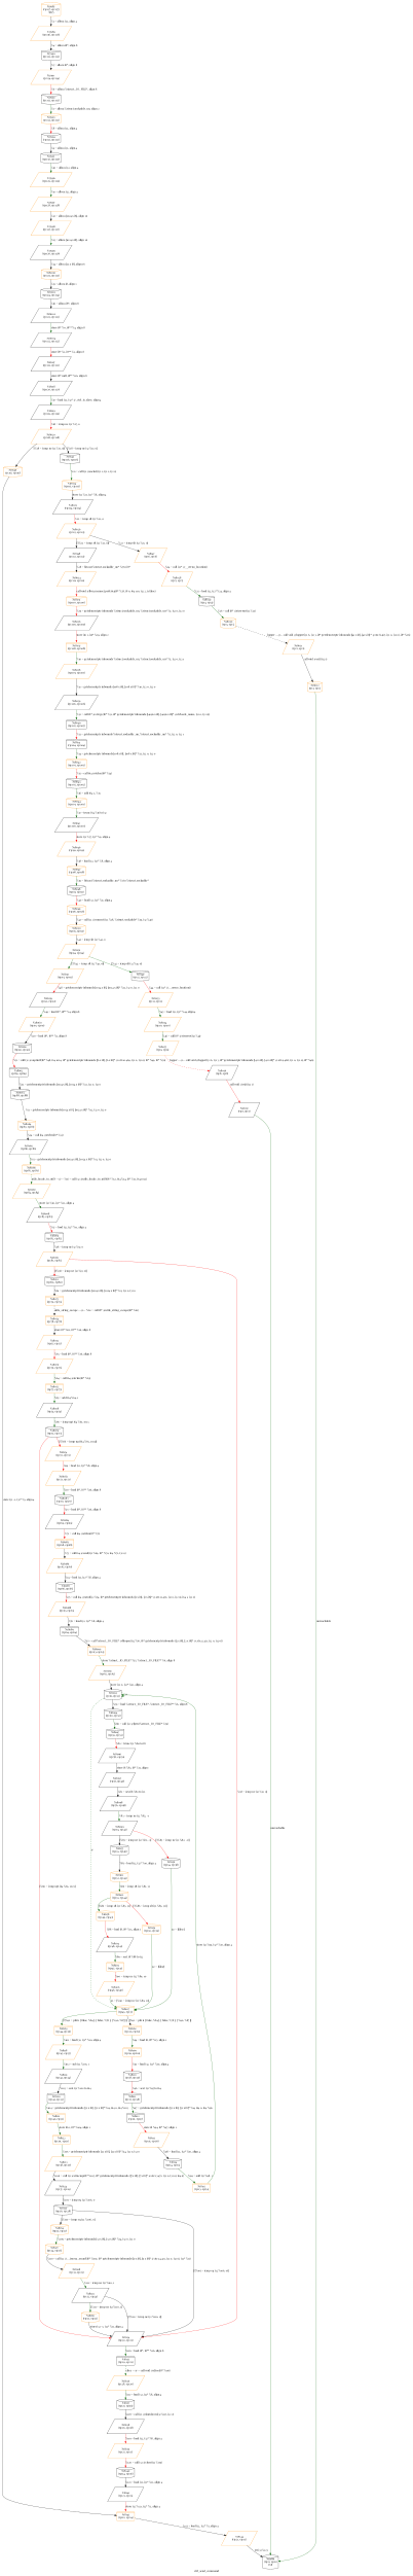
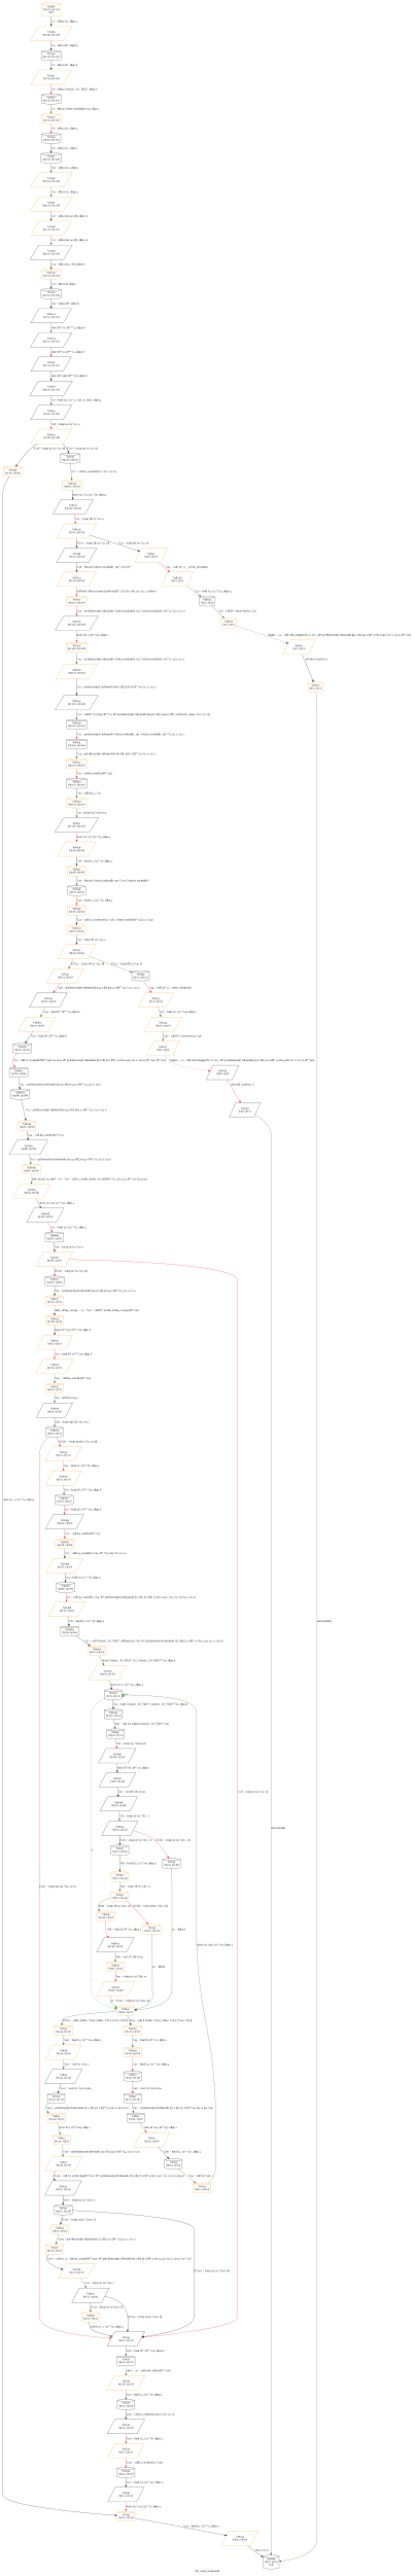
  digraph {
    fontname="Playfair Display"
    label=ctrl_send_command
    node [color=darkorange fontname="Playfair Display" shape=cylinder]
    edge [color=darkgreen fontname="Playfair Display"]
    n1 [color=black label="N17986\n(rp:0, ep:0)\nexit"]
    n2 [label="N17987\n(rp:137, ep:137)\nentry"]
    n3 [label="N17989\n(rp:136, ep:136)" shape=parallelogram]
    n4 [color=black label="N17990\n(rp:135, ep:135)"]
    n5 [label="N17991\n(rp:134, ep:134)" shape=parallelogram]
    n6 [color=black label="N17992\n(rp:133, ep:133)"]
    n7 [label="N17993\n(rp:132, ep:132)"]
    n8 [color=black label="N17994\n(rp:131, ep:131)"]
    n9 [color=black label="N17995\n(rp:130, ep:130)"]
    n10 [label="N17996\n(rp:129, ep:129)" shape=parallelogram]
    n11 [label="N17997\n(rp:128, ep:128)" shape=parallelogram]
    n12 [label="N17998\n(rp:127, ep:127)" shape=parallelogram]
    n13 [color=black label="N17999\n(rp:126, ep:126)" shape=parallelogram]
    n14 [label="N18000\n(rp:125, ep:125)"]
    n15 [color=black label="N18001\n(rp:124, ep:124)"]
    n16 [color=black label="N18002\n(rp:123, ep:123)" shape=parallelogram]
    n17 [color=black label="N18004\n(rp:122, ep:122)" shape=parallelogram]
    n18 [color=black label="N18017\n(rp:121, ep:121)" shape=parallelogram]
    n19 [color=black label="N18018\n(rp:120, ep:120)" shape=parallelogram]
    n20 [color=black label="N18019\n(rp:119, ep:119)" shape=parallelogram]
    n21 [label="N18020\n(rp:118, ep:118)" shape=parallelogram]
    n22 [color=black label="N18145\n(rp:116, ep:116)"]
    n23 [label="N18146\n(rp:117, ep:117)"]
    n24 [label="N18024\n(rp:115, ep:115)"]
    n25 [label="N18143\n(rp:22, ep:14)"]
    n26 [color=black label="N18025\n(rp:114, ep:114)" shape=parallelogram]
    n27 [label="N18144\n(rp:21, ep:13)" shape=parallelogram]
    n28 [label="N18026\n(rp:113, ep:113)" shape=parallelogram]
    n29 [label="N18147\n(rp:6, ep:6)" shape=parallelogram]
    n30 [color=black label="N18148\n(rp:112, ep:112)" shape=parallelogram]
    n31 [label="N18028\n(rp:5, ep:5)" shape=parallelogram]
    n32 [label="N18034\n(rp:111, ep:111)" shape=parallelogram]
    n33 [color=black label="N18029\n(rp:4, ep:4)"]
    n34 [label="N18035\n(rp:110, ep:110)"]
    n35 [label="N18030\n(rp:3, ep:3)"]
    n36 [label="N18031\n(rp:2, ep:2)" shape=parallelogram]
    n37 [label="N18032\n(rp:1, ep:1)"]
    n38 [color=black label="N18036\n(rp:109, ep:109)" shape=parallelogram]
    n39 [label="N18037\n(rp:108, ep:108)"]
    n40 [label="N18038\n(rp:107, ep:107)" shape=parallelogram]
    n41 [color=black label="N18039\n(rp:106, ep:106)" shape=parallelogram]
    n42 [color=black label="N18040\n(rp:105, ep:105)"]
    n43 [color=black label="N18041\n(rp:104, ep:104)"]
    n44 [label="N18042\n(rp:103, ep:103)"]
    n45 [color=black label="N18043\n(rp:102, ep:102)"]
    n46 [label="N18044\n(rp:101, ep:101)"]
    n47 [color=black label="N18045\n(rp:100, ep:100)" shape=parallelogram]
    n48 [label="N18046\n(rp:99, ep:99)" shape=parallelogram]
    n49 [label="N18047\n(rp:98, ep:98)"]
    n50 [color=black label="N18048\n(rp:97, ep:97)"]
    n51 [label="N18049\n(rp:96, ep:96)"]
    n52 [label="N18050\n(rp:95, ep:95)"]
    n53 [label="N18051\n(rp:94, ep:94)" shape=parallelogram]
    n54 [color=black label="N18149\n(rp:12, ep:12)"]
    n55 [label="N18150\n(rp:93, ep:93)" shape=parallelogram]
    n56 [label="N18053\n(rp:11, ep:11)" shape=parallelogram]
    n57 [color=black label="N18059\n(rp:92, ep:92)" shape=parallelogram]
    n58 [label="N18054\n(rp:10, ep:10)" shape=parallelogram]
    n59 [label="N18060\n(rp:91, ep:91)" shape=parallelogram]
    n60 [label="N18055\n(rp:9, ep:9)" shape=parallelogram]
    n61 [color=black label="N18056\n(rp:8, ep:8)" shape=parallelogram]
    n62 [color=black label="N18057\n(rp:7, ep:7)" shape=parallelogram]
    n63 [color=black label="N18061\n(rp:90, ep:90)"]
    n64 [color=black label="N18062\n(rp:89, ep:89)"]
    n65 [color=black label="N18063\n(rp:88, ep:88)"]
    n66 [label="N18064\n(rp:87, ep:87)"]
    n67 [color=black label="N18065\n(rp:86, ep:86)" shape=parallelogram]
    n68 [label="N18066\n(rp:85, ep:85)"]
    n69 [label="N18067\n(rp:84, ep:84)" shape=parallelogram]
    n70 [color=black label="N18068\n(rp:83, ep:83)" shape=parallelogram]
    n71 [color=black label="N18069\n(rp:82, ep:82)"]
    n72 [label="N18070\n(rp:81, ep:81)" shape=parallelogram]
    n73 [color=black label="N18152\n(rp:80, ep:80)"]
    n74 [color=black label="N18134\n(rp:30, ep:22)" shape=parallelogram]
    n75 [label="N18073\n(rp:79, ep:79)"]
    n76 [color=black label="N18135\n(rp:29, ep:21)"]
    n77 [label="N18074\n(rp:78, ep:78)"]
    n78 [label="N18136\n(rp:28, ep:20)" shape=parallelogram]
    n79 [label="N18075\n(rp:77, ep:77)" shape=parallelogram]
    n80 [label="N18076\n(rp:76, ep:76)" shape=parallelogram]
    n81 [label="N18077\n(rp:75, ep:75)"]
    n82 [color=black label="N18078\n(rp:74, ep:74)" shape=parallelogram]
    n83 [color=black label="N18079\n(rp:73, ep:73)"]
    n84 [label="N18154\n(rp:72, ep:72)" shape=parallelogram]
    n85 [label="N18082\n(rp:71, ep:71)" shape=parallelogram]
    n86 [color=black label="N18083\n(rp:70, ep:70)"]
    n87 [color=black label="N18084\n(rp:69, ep:69)" shape=parallelogram]
    n88 [label="N18085\n(rp:68, ep:68)"]
    n89 [label="N18086\n(rp:67, ep:67)" shape=parallelogram]
    n90 [color=black label="N18087\n(rp:66, ep:66)"]
    n91 [label="N18088\n(rp:65, ep:65)" shape=parallelogram]
    n92 [color=black label="N18089\n(rp:64, ep:64)"]
    n93 [label="N18090\n(rp:63, ep:63)"]
-   n94 [label="N18091\n(rp:62, ep:62)" shape=parallelogram]
+   n94 [label="N18091\n(rp:62, ep:65)" shape=parallelogram]
    n95 [color=black label="N18093\n(rp:61, ep:53)"]
    n96 [color=black label="N18094\n(rp:60, ep:52)"]
    n97 [label="N18107\n(rp:45, ep:37)"]
    n98 [color=black label="N18095\n(rp:59, ep:51)"]
    n99 [label="N18162\n(rp:20, ep:61)"]
    n100 [label="N18163\n(rp:44, ep:36)"]
    n101 [color=black label="N18096\n(rp:58, ep:50)" shape=parallelogram]
    n102 [label="N18109\n(rp:19, ep:60)"]
    n103 [label="N18118\n(rp:43, ep:35)" shape=parallelogram]
    n104 [color=black label="N18097\n(rp:57, ep:49)" shape=parallelogram]
    n105 [color=black label="N18098\n(rp:56, ep:48)" shape=parallelogram]
    n106 [color=black label="N18099\n(rp:55, ep:47)" shape=parallelogram]
    n107 [color=black label="N18155\n(rp:53, ep:46)"]
    n108 [color=black label="N18156\n(rp:54, ep:38)"]
    n109 [label="N18101\n(rp:52, ep:45)"]
    n110 [label="N18102\n(rp:51, ep:44)"]
    n111 [label="N18158\n(rp:49, ep:43)"]
    n112 [label="N18159\n(rp:50, ep:39)"]
    n113 [color=black label="N18104\n(rp:48, ep:42)" shape=parallelogram]
    n114 [label="N18105\n(rp:47, ep:41)"]
    n115 [label="N18106\n(rp:46, ep:40)" shape=parallelogram]
    n116 [color=black label="N18110\n(rp:18, ep:59)"]
    n117 [color=black label="N18119\n(rp:42, ep:34)" shape=parallelogram]
    n118 [color=black label="N18111\n(rp:17, ep:58)"]
    n119 [color=black label="N18112\n(rp:16, ep:57)"]
    n120 [label="N18113\n(rp:15, ep:56)" shape=parallelogram]
    n121 [color=black label="N18114\n(rp:14, ep:55)"]
    n122 [label="N18115\n(rp:13, ep:54)"]
    n123 [color=black label="N18120\n(rp:41, ep:33)"]
    n124 [label="N18121\n(rp:40, ep:32)"]
    n125 [label="N18122\n(rp:39, ep:31)"]
    n126 [label="N18123\n(rp:38, ep:30)" shape=parallelogram]
    n127 [color=black label="N18124\n(rp:37, ep:29)" shape=parallelogram]
    n128 [color=black label="N18125\n(rp:36, ep:28)"]
    n129 [label="N18164\n(rp:35, ep:27)"]
    n130 [label="N18127\n(rp:34, ep:26)"]
    n131 [label="N18128\n(rp:33, ep:25)" shape=parallelogram]
    n132 [color=black label="N18129\n(rp:32, ep:24)" shape=parallelogram]
    n133 [label="N18166\n(rp:31, ep:23)"]
    n134 [color=black label="N18137\n(rp:27, ep:19)"]
    n135 [color=black label="N18138\n(rp:26, ep:18)" shape=parallelogram]
    n136 [label="N18139\n(rp:25, ep:17)" shape=parallelogram]
    n137 [color=black label="N18140\n(rp:24, ep:16)"]
    n138 [color=black label="N18141\n(rp:23, ep:15)" shape=parallelogram]
    n2 -> n3 [color=black label="%3 = alloca i32, align 4"]
    n3 -> n4 [color=black label="%4 = alloca i8*, align 8"]
    n4 -> n5 [color=black label="%5 = alloca i8*, align 8"]
    n5 -> n6 [color=red label="%6 = alloca %struct._IO_FILE*, align 8"]
    n6 -> n7 [label="%7 = alloca %struct.sockaddr_un, align 2"]
    n7 -> n8 [color=red label="%8 = alloca i32, align 4"]
    n8 -> n9 [color=black label="%9 = alloca i32, align 4"]
    n9 -> n10 [label="%10 = alloca i32, align 4"]
    n10 -> n11 [label="%11 = alloca i32, align 4"]
    n11 -> n12 [color=black label="%12 = alloca [1024 x i8], align 16"]
    n12 -> n13 [label="%13 = alloca [1024 x i8], align 16"]
    n13 -> n14 [color=black label="%14 = alloca [32 x i8], align 16"]
    n14 -> n15 [color=black label="%15 = alloca i8, align 1"]
    n15 -> n16 [color=black label="%16 = alloca i8*, align 8"]
    n16 -> n17 [label="store i8* %0, i8** %4, align 8"]
    n17 -> n18 [color=red label="store i8* %1, i8** %5, align 8"]
    n18 -> n19 [color=black label="store i8* null, i8** %16, align 8"]
    n19 -> n20 [label="%17 = load i32, i32* @_ctrl_is_slave, align 4"]
    n20 -> n21 [color=red label="%18 = icmp ne i32 %17, 0"]
    n21 -> n22 [color=black label="[%18 = icmp ne i32 %17, 0]"]
    n21 -> n23 [color=black label="[!(%18 = icmp ne i32 %17, 0)]"]
    n22 -> n24 [label="%21 = call i32 @socket(i32 1, i32 1, i32 0)"]
    n23 -> n25 [color=black label="store i32 -1, i32* %3, align 4"]
    n24 -> n26 [color=black label="store i32 %21, i32* %8, align 4"]
    n25 -> n27 [color=black label="%123 = load i32, i32* %3, align 4"]
    n26 -> n28 [color=red label="%22 = icmp slt i32 %21, 0"]
    n27 -> n1 [color=black label="ret i32 %123"]
    n28 -> n29 [color=black label="[%22 = icmp slt i32 %21, 0]"]
    n28 -> n30 [color=black label="[!(%22 = icmp slt i32 %21, 0)]"]
    n29 -> n31 [color=red label="%24 = call i32* @__errno_location()"]
    n30 -> n32 [color=black label="%28 = bitcast %struct.sockaddr_un* %7 to i8*"]
    n31 -> n33 [label="%25 = load i32, i32* %24, align 4"]
    n32 -> n34 [color=red label="call void @llvm.memset.p0i8.i64(i8* %28, i8 0, i64 110, i32 2, i1 false)"]
    n33 -> n35 [label="%26 = call i8* @strerror(i32 %25)"]
    n34 -> n38 [color=red label="%29 = getelementptr inbounds %struct.sockaddr_un, %struct.sockaddr_un* %7, i32 0, i32 0"]
    n35 -> n36 [color=black label="logger --@-- call void @logger(i32 6, i32 3, i8* getelementptr inbounds ([41 x i8], [41 x i8]* @.str.8.467, i32 0, i32 0), i8* %26)" style=dashed]
    n36 -> n37 [color=black label="call void @exit(i32 1)"]
    n37 -> n1 [label=unreachable]
    n38 -> n39 [color=red label="store i16 1, i16* %29, align 2"]
    n39 -> n40 [label="%30 = getelementptr inbounds %struct.sockaddr_un, %struct.sockaddr_un* %7, i32 0, i32 1"]
    n40 -> n41 [color=black label="%31 = getelementptr inbounds [108 x i8], [108 x i8]* %30, i32 0, i32 0"]
    n41 -> n42 [label="%32 = call i8* @strcpy(i8* %31, i8* getelementptr inbounds ([4096 x i8], [4096 x i8]* @ctrlsock_name, i32 0, i32 0))"]
    n42 -> n43 [color=red label="%33 = getelementptr inbounds %struct.sockaddr_un, %struct.sockaddr_un* %7, i32 0, i32 1"]
    n43 -> n44 [label="%34 = getelementptr inbounds [108 x i8], [108 x i8]* %33, i32 0, i32 0"]
    n44 -> n45 [color=red label="%35 = call i64 @strlen(i8* %34)"]
    n45 -> n46 [label="%36 = add i64 2, %35"]
    n46 -> n47 [label="%37 = trunc i64 %36 to i32"]
    n47 -> n48 [color=red label="store i32 %37, i32* %9, align 4"]
    n48 -> n49 [color=black label="%38 = load i32, i32* %8, align 4"]
    n49 -> n50 [label="%39 = bitcast %struct.sockaddr_un* %7 to %struct.sockaddr*"]
    n50 -> n51 [color=red label="%40 = load i32, i32* %9, align 4"]
    n51 -> n52 [color=black label="%41 = call i32 @connect(i32 %38, %struct.sockaddr* %39, i32 %40)"]
    n52 -> n53 [color=black label="%42 = icmp slt i32 %41, 0"]
    n53 -> n54 [label="[%42 = icmp slt i32 %41, 0]"]
    n53 -> n55 [label="[!(%42 = icmp slt i32 %41, 0)]"]
    n54 -> n56 [color=red label="%44 = call i32* @__errno_location()"]
    n55 -> n57 [color=red label="%48 = getelementptr inbounds [1024 x i8], [1024 x i8]* %12, i32 0, i32 0"]
    n56 -> n58 [label="%45 = load i32, i32* %44, align 4"]
    n57 -> n59 [label="%49 = load i8*, i8** %4, align 8"]
    n58 -> n60 [label="%46 = call i8* @strerror(i32 %45)"]
    n59 -> n63 [color=black label="%50 = load i8*, i8** %5, align 8"]
    n60 -> n61 [color=red label="logger --@-- call void @logger(i32 6, i32 3, i8* getelementptr inbounds ([42 x i8], [42 x i8]* @.str.9.468, i32 0, i32 0), i8* %46)" style=dashed]
    n61 -> n62 [color=red label="call void @exit(i32 1)"]
    n62 -> n1 [label=unreachable]
    n63 -> n64 [color=red label="%51 = call i32 @snprintf(i8* %48, i64 1024, i8* getelementptr inbounds ([6 x i8], [6 x i8]* @.str.10.469, i32 0, i32 0), i8* %49, i8* %50)"]
    n64 -> n65 [color=black label="%52 = getelementptr inbounds [1024 x i8], [1024 x i8]* %12, i32 0, i32 0"]
    n65 -> n66 [color=black label="%53 = getelementptr inbounds [1024 x i8], [1024 x i8]* %12, i32 0, i32 0"]
    n66 -> n67 [color=black label="%54 = call i64 @strlen(i8* %53)"]
    n67 -> n68 [label="%55 = getelementptr inbounds [1024 x i8], [1024 x i8]* %13, i32 0, i32 0"]
    n68 -> n69 [label="utils_locale_to_utf8 --@-- %56 = call i32 @utils_locale_to_utf8(i8* %52, i64 %54, i8* %55, i64 1023)" style=dashed]
    n69 -> n70 [label="store i32 %56, i32* %11, align 4"]
    n70 -> n71 [color=red label="%57 = load i32, i32* %11, align 4"]
    n71 -> n72 [color=black label="%58 = icmp ne i32 %57, 0"]
    n72 -> n73 [color=red label="[!(%58 = icmp ne i32 %57, 0)]"]
    n72 -> n74 [color=red label="[%58 = icmp ne i32 %57, 0]"]
    n73 -> n75 [color=black label="%61 = getelementptr inbounds [1024 x i8], [1024 x i8]* %13, i32 0, i32 0"]
    n74 -> n76 [label="%116 = load i8*, i8** %16, align 8"]
    n75 -> n77 [color=black label="utils_string_escape --@-- %62 = call i8* @utils_string_escape(i8* %61)" style=dashed]
    n76 -> n78 [label="xfree --@-- call void @xfree(i8* %116)" style=dashed]
    n77 -> n79 [color=black label="store i8* %62, i8** %16, align 8"]
    n78 -> n134 [label="%117 = load i32, i32* %8, align 4"]
    n79 -> n80 [color=red label="%63 = load i8*, i8** %16, align 8"]
    n80 -> n81 [label="%64 = call i64 @strlen(i8* %63)"]
    n81 -> n82 [label="%65 = add i64 %64, 1"]
    n82 -> n83 [label="%66 = icmp ugt i64 %65, 1023"]
    n83 -> n74 [color=red label="[%66 = icmp ugt i64 %65, 1023]"]
    n83 -> n84 [color=red label="[!(%66 = icmp ugt i64 %65, 1023)]"]
    n84 -> n85 [color=red label="%69 = load i32, i32* %8, align 4"]
    n85 -> n86 [label="%70 = load i8*, i8** %16, align 8"]
    n86 -> n87 [color=red label="%71 = load i8*, i8** %16, align 8"]
    n87 -> n88 [color=red label="%72 = call i64 @strlen(i8* %71)"]
    n88 -> n89 [color=black label="%73 = call i64 @send(i32 %69, i8* %70, i64 %72, i32 0)"]
    n89 -> n90 [color=black label="%74 = load i32, i32* %8, align 4"]
    n90 -> n91 [color=red label="%75 = call i64 @send(i32 %74, i8* getelementptr inbounds ([2 x i8], [2 x i8]* @.str.11.470, i32 0, i32 0), i64 1, i32 0)"]
    n91 -> n92 [color=black label="%76 = load i32, i32* %8, align 4"]
    n92 -> n93 [color=black label="%77 = call %struct._IO_FILE* @fdopen(i32 %76, i8* getelementptr inbounds ([2 x i8], [2 x i8]* @.str.12.471, i32 0, i32 0))"]
    n93 -> n94 [label="store %struct._IO_FILE* %77, %struct._IO_FILE** %6, align 8"]
    n94 -> n95 [color=black label="store i32 0, i32* %10, align 4"]
    n95 -> n95 [label="@" style=dashed]
    n95 -> n96 [color=black label="%79 = load %struct._IO_FILE*, %struct._IO_FILE** %6, align 8"]
    n95 -> n97 [label="@" style=dashed]
    n96 -> n98 [label="%80 = call i32 @fgetc(%struct._IO_FILE* %79)"]
    n97 -> n99 [color=black label="[%92 = phi i1 [ false, %84 ], [ false, %78 ], [ %90, %87 ]]"]
    n97 -> n100 [label="[!(%92 = phi i1 [ false, %84 ], [ false, %78 ], [ %90, %87 ])]"]
    n98 -> n101 [color=red label="%81 = trunc i32 %80 to i8"]
    n99 -> n102 [label="%94 = load i8, i8* %15, align 1"]
    n100 -> n103 [label="%101 = load i32, i32* %10, align 4"]
    n101 -> n104 [color=black label="store i8 %81, i8* %15, align 1"]
    n102 -> n116 [color=red label="%95 = load i32, i32* %10, align 4"]
    n103 -> n117 [label="%102 = sub i32 %101, 1"]
    n104 -> n105 [color=black label="%82 = sext i8 %81 to i32"]
    n105 -> n106 [label="%83 = icmp ne i32 %82, -1"]
    n106 -> n107 [color=black label="[%83 = icmp ne i32 %82, -1]"]
    n106 -> n108 [color=red label="[!(%83 = icmp ne i32 %82, -1)]"]
    n107 -> n109 [color=black label="%85 = load i32, i32* %10, align 4"]
    n108 -> n97 [label="92 = [false]"]
    n109 -> n110 [label="%86 = icmp slt i32 %85, 32"]
    n110 -> n111 [label="[%86 = icmp slt i32 %85, 32]"]
    n110 -> n112 [color=red label="[!(%86 = icmp slt i32 %85, 32)]"]
    n111 -> n113 [color=red label="%88 = load i8, i8* %15, align 1"]
    n112 -> n97 [label="92 = [false]"]
    n113 -> n114 [label="%89 = sext i8 %88 to i32"]
    n114 -> n115 [color=red label="%90 = icmp ne i32 %89, 10"]
    n115 -> n97 [label="92 = [%90 = icmp ne i32 %89, 10]"]
    n116 -> n118 [color=red label="%96 = sext i32 %95 to i64"]
    n117 -> n123 [color=black label="%103 = sext i32 %102 to i64"]
    n118 -> n119 [label="%97 = getelementptr inbounds [32 x i8], [32 x i8]* %14, i64 0, i64 %96"]
    n119 -> n120 [color=red label="store i8 %94, i8* %97, align 1"]
    n120 -> n121 [color=black label="%98 = load i32, i32* %10, align 4"]
    n121 -> n122 [label="%99 = add i32 %98, 1"]
    n122 -> n95 [label="store i32 %99, i32* %10, align 4"]
    n123 -> n124 [label="%104 = getelementptr inbounds [32 x i8], [32 x i8]* %14, i64 0, i64 %103"]
    n124 -> n125 [label="store i8 0, i8* %104, align 1"]
    n125 -> n126 [label="%105 = getelementptr inbounds [32 x i8], [32 x i8]* %14, i32 0, i32 0"]
    n126 -> n127 [color=black label="%106 = call i32 @strncmp(i8* %105, i8* getelementptr inbounds ([7 x i8], [7 x i8]* @.str.13.472, i32 0, i32 0), i64 6)"]
    n127 -> n128 [color=black label="%107 = icmp eq i32 %106, 0"]
    n128 -> n74 [color=black label="[!(%107 = icmp eq i32 %106, 0)]"]
    n128 -> n129 [color=black label="[%107 = icmp eq i32 %106, 0]"]
    n129 -> n130 [label="%109 = getelementptr inbounds [32 x i8], [32 x i8]* %14, i32 0, i32 0"]
    n130 -> n131 [color=black label="%110 = call i32 @__isoc99_sscanf(i8* %109, i8* getelementptr inbounds ([9 x i8], [9 x i8]* @.str.14.473, i32 0, i32 0), i32* %11)"]
    n131 -> n132 [label="%111 = icmp ne i32 %110, 1"]
    n132 -> n74 [color=black label="[!(%111 = icmp ne i32 %110, 1)]"]
    n132 -> n133 [label="[%111 = icmp ne i32 %110, 1]"]
    n133 -> n74 [color=black label="store i32 -1, i32* %11, align 4"]
    n134 -> n135 [color=black label="%118 = call i32 @shutdown(i32 %117, i32 2)"]
    n135 -> n136 [color=red label="%119 = load i32, i32* %8, align 4"]
    n136 -> n137 [color=red label="%120 = call i32 @close(i32 %119)"]
    n137 -> n138 [color=black label="%121 = load i32, i32* %11, align 4"]
    n138 -> n25 [color=red label="store i32 %121, i32* %3, align 4"]
  }
